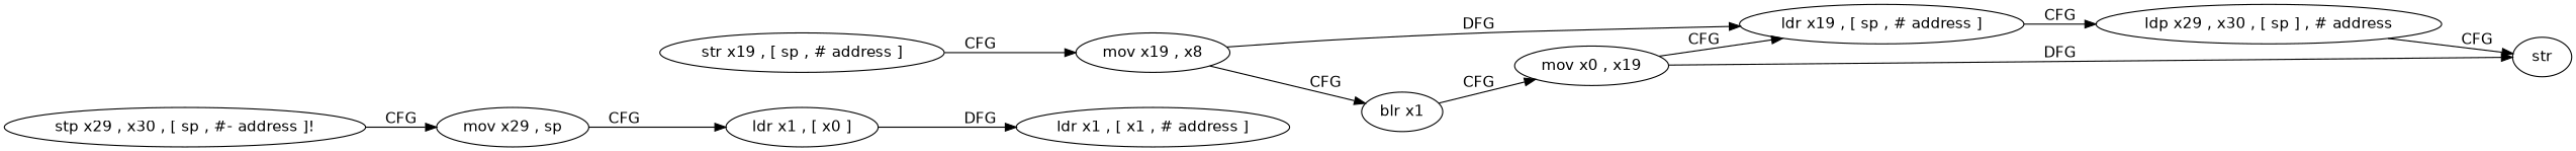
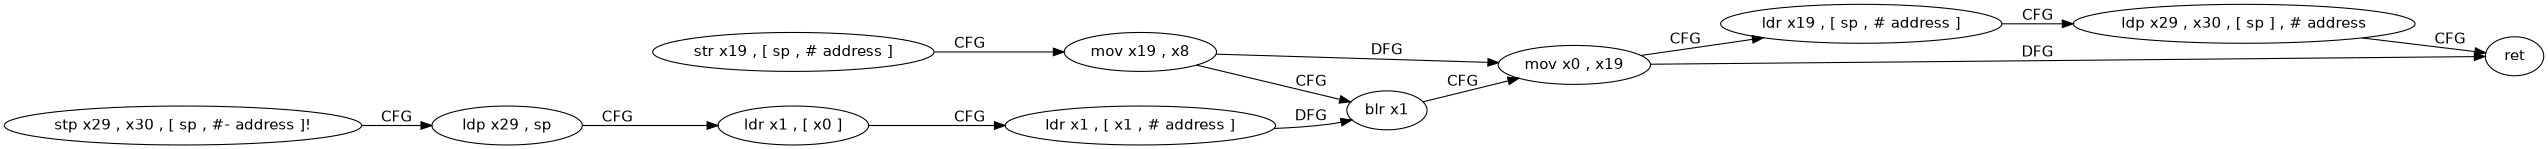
  digraph {
    fontname="DejaVu Sans"
    rankdir=LR
    node [fontname="DejaVu Sans"]
    edge [fontname="DejaVu Sans"]
    n1 [label="stp x29 , x30 , [ sp , #- address ]!"]
-   n2 [label="mov x29 , sp"]
+   n2 [label="ldp x29 , sp"]
    n3 [label="ldr x1 , [ x0 ]"]
    n4 [label="ldr x1 , [ x1 , # address ]"]
    n5 [label="blr x1"]
    n6 [label="str x19 , [ sp , # address ]"]
    n7 [label="mov x19 , x8"]
    n8 [label="mov x0 , x19"]
    n9 [label="ldr x19 , [ sp , # address ]"]
-   n10 [label=str]
+   n10 [label=ret]
    n11 [label="ldp x29 , x30 , [ sp ] , # address"]
    n1 -> n2 [label=CFG]
    n2 -> n3 [label=CFG]
-   n3 -> n4 [label=DFG]
+   n3 -> n4 [label=CFG]
+   n4 -> n5 [label=DFG]
    n5 -> n8 [label=CFG]
    n6 -> n7 [label=CFG]
    n7 -> n5 [label=CFG]
-   n7 -> n9 [label=DFG]
+   n7 -> n8 [label=DFG]
    n8 -> n9 [label=CFG]
    n8 -> n10 [label=DFG]
    n9 -> n11 [label=CFG]
    n11 -> n10 [label=CFG]
  }
